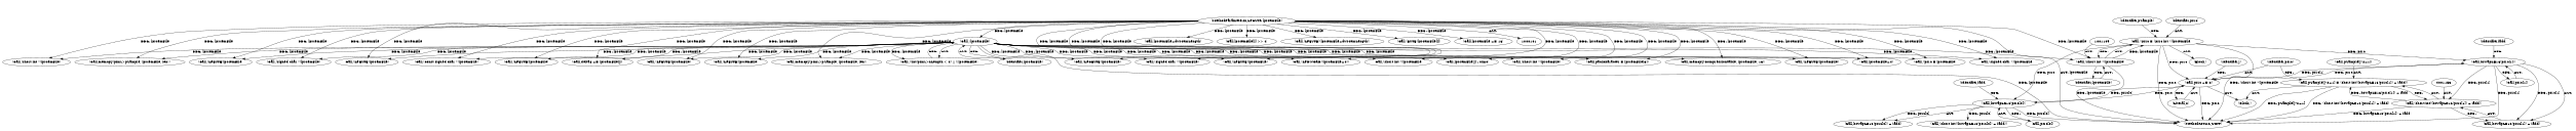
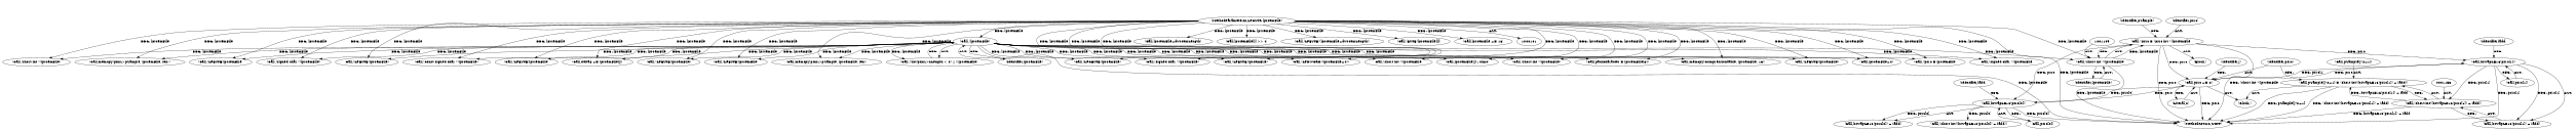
  digraph {
    n1 [label="(Call,pSample[j*2+1] = (short int)(bswapLE16(psrc[1]) + iadd))"]
    n2 [label="(Call,(short int)(bswapLE16(psrc[1]) + iadd))"]
    n3 [label="(MethodReturn,UINT)"]
    n4 [label="(Block,)"]
    n5 [label="(Call,bswapLE16(psrc[1]) + iadd)"]
    n6 [label="(Call,bswapLE16(psrc[1]))"]
    n7 [label="(Call,psrc += 2)"]
    n8 [label="(Call,psrc[1])"]
    n9 [label="(Call,bswapLE16(psrc[0]))"]
    n10 [label="(Literal,2)"]
    n11 [label="(Call,*psrc = (psrc int *)lpMemFile)"]
    n12 [label="(Call,(short int *)lpMemFile)"]
    n13 [label="(Block,)"]
    n14 [label="(Identifier,lpMemFile)"]
    n15 [label="(Call,(short int)(bswapLE16(psrc[0]) + iadd))"]
    n16 [label="(Call,psrc[0])"]
    n17 [label="(Call,bswapLE16(psrc[0]) + iadd)"]
    n18 [label="(Call,!lpMemFile)"]
    n19 [label="(Call,(LPBYTE)lpMemFile)"]
    n20 [label="(Call,(signed char *)lpMemFile)"]
    n21 [label="(Call,lpMemFile+4)"]
    n22 [label="(Call,(short int *)lpMemFile)"]
    n23 [label="(Call,(LPBYTE)lpMemFile)"]
    n24 [label="(Call,*psrc = lpMemFile)"]
    n25 [label="(Call,(LPCBYTE)lpMemFile)"]
    n26 [label="(Call,memcpy(pIns->pSample, lpMemFile, len))"]
    n27 [label="(Call,memcpy(CompressionTable, lpMemFile, 16))"]
    n28 [label="(Call,((int)pIns->nLength < 4) || (!lpMemFile))"]
    n29 [label="(Call,(LPBYTE)lpMemFile)"]
    n30 [label="(Call,(const signed char *)lpMemFile)"]
    n31 [label="(Call,(LPBYTE)lpMemFile)"]
    n32 [label="(Call,delta8 += lpMemFile[j])"]
    n33 [label="(Call,(short int *)lpMemFile)"]
    n34 [label="(Call,(signed char *)lpMemFile)"]
    n35 [label="(Call,lpMemFile[j] - 0x80)"]
    n36 [label="(Call,packcharacter = lpMemFile[8])"]
    n37 [label="(Call,(LPBYTE)lpMemFile)"]
    n38 [label="(Call,(signed char *)lpMemFile)"]
    n39 [label="(Call,(LPBYTE)lpMemFile)"]
    n40 [label="(Call,(LPDWORD)(lpMemFile+4))"]
    n41 [label="(Identifier,lpMemFile)"]
    n42 [label="(Call,memcpy(pIns->pSample, lpMemFile, len))"]
    n43 [label="(Call,(short int *)lpMemFile)"]
    n44 [label="(Call,(LPBYTE)lpMemFile)"]
    n45 [label="(MethodParameterIn,LPCSTR lpMemFile)"]
    n46 [label="(Call,lpMemFile+dwMemLength)"]
    n47 [label="(Call,lpMemFile[j] >> 4)"]
    n48 [label="(Call,(LPBYTE)(lpMemFile+dwMemLength))"]
    n49 [label="(Call,(BYTE)lpMemFile[j])"]
    n50 [label="(Call,lpMemFile += 16)"]
    1000101
    n52 [label="(Identifier,iadd)"]
    n53 [label="(Identifier,psrc)"]
    n54 [label="(Identifier,pSample)"]
    n55 [label="(Identifier,psrc)"]
    n56 [label="(Identifier,j)"]
    n57 [label="(Call,pSample[j*2+1])"]
    n58 [label="(Identifier,iadd)"]
    n59 [label=4001153]
    1001109
    n1 -> n2 [label="CFG: "]
    n1 -> n3 [label="DDG: pSample[j*2+1]"]
    n1 -> n3 [label="DDG: (short int)(bswapLE16(psrc[1]) + iadd)"]
    n1 -> n4 [label="AST: "]
    n2 -> n1 [label="AST: "]
    n2 -> n1 [label="DDG: bswapLE16(psrc[1]) + iadd"]
    n2 -> n3 [label="DDG: bswapLE16(psrc[1]) + iadd"]
    n2 -> n5 [label="CFG: "]
    n5 -> n2 [label="AST: "]
    n6 -> n2 [label="DDG: psrc[1]"]
    n6 -> n3 [label="DDG: psrc[1]"]
    n6 -> n5 [label="AST: "]
    n6 -> n5 [label="DDG: psrc[1]"]
    n6 -> n7 [label="DDG: psrc[1]"]
    n6 -> n8 [label="CFG: "]
    n7 -> n3 [label="DDG: psrc"]
    n7 -> n4 [label="AST: "]
    n7 -> n6 [label="DDG: psrc"]
    n7 -> n9 [label="DDG: psrc"]
    n7 -> n10 [label="CFG: "]
    n8 -> n6 [label="AST: "]
    n9 -> n3 [label="DDG: psrc[0]"]
    n9 -> n7 [label="DDG: psrc[0]"]
    n9 -> n15 [label="DDG: psrc[0]"]
    n9 -> n16 [label="CFG: "]
    n9 -> n17 [label="AST: "]
    n9 -> n17 [label="DDG: psrc[0]"]
    n10 -> n7 [label="AST: "]
    n11 -> n3 [label="DDG: (short int *)lpMemFile"]
    n11 -> n3 [label="DDG: psrc"]
    n11 -> n6 [label="DDG: psrc"]
    n11 -> n7 [label="DDG: psrc"]
    n11 -> n9 [label="DDG: psrc"]
    n11 -> n12 [label="CFG: "]
    n11 -> n13 [label="AST: "]
    n12 -> n3 [label="DDG: lpMemFile"]
    n12 -> n11 [label="AST: "]
    n12 -> n11 [label="DDG: lpMemFile"]
    n12 -> n14 [label="CFG: "]
    n14 -> n12 [label="AST: "]
    n16 -> n9 [label="AST: "]
    n18 -> n3 [label="DDG: lpMemFile"]
    n18 -> n12 [label="DDG: lpMemFile"]
    n18 -> n19 [label="DDG: lpMemFile"]
    n18 -> n20 [label="DDG: lpMemFile"]
    n18 -> n21 [label="DDG: lpMemFile"]
    n18 -> n22 [label="DDG: lpMemFile"]
    n18 -> n23 [label="DDG: lpMemFile"]
    n18 -> n24 [label="DDG: lpMemFile"]
    n18 -> n25 [label="DDG: lpMemFile"]
    n18 -> n26 [label="DDG: lpMemFile"]
    n18 -> n27 [label="DDG: lpMemFile"]
    n18 -> n28 [label="AST: "]
    n18 -> n28 [label="DDG: lpMemFile"]
    n18 -> n29 [label="DDG: lpMemFile"]
    n18 -> n30 [label="DDG: lpMemFile"]
    n18 -> n31 [label="DDG: lpMemFile"]
    n18 -> n32 [label="DDG: lpMemFile"]
    n18 -> n33 [label="DDG: lpMemFile"]
    n18 -> n34 [label="DDG: lpMemFile"]
    n18 -> n35 [label="DDG: lpMemFile"]
    n18 -> n36 [label="DDG: lpMemFile"]
    n18 -> n37 [label="DDG: lpMemFile"]
    n18 -> n38 [label="DDG: lpMemFile"]
    n18 -> n39 [label="DDG: lpMemFile"]
    n18 -> n40 [label="DDG: lpMemFile"]
    n18 -> n41 [label="CFG: "]
    n18 -> n42 [label="DDG: lpMemFile"]
    n18 -> n43 [label="DDG: lpMemFile"]
    n18 -> n44 [label="DDG: lpMemFile"]
    n28 -> n18 [label="CFG: "]
    n41 -> n18 [label="AST: "]
-   n45 -> n3 [label="AST: lpMemFile"]
+   n45 -> n3 [label="DDG: lpMemFile"]
    n45 -> n12 [label="DDG: lpMemFile"]
    n45 -> n18 [label="DDG: lpMemFile"]
    n45 -> n19 [label="DDG: lpMemFile"]
    n45 -> n20 [label="DDG: lpMemFile"]
    n45 -> n21 [label="DDG: lpMemFile"]
    n45 -> n22 [label="DDG: lpMemFile"]
    n45 -> n23 [label="DDG: lpMemFile"]
    n45 -> n24 [label="DDG: lpMemFile"]
    n45 -> n25 [label="DDG: lpMemFile"]
    n45 -> n26 [label="DDG: lpMemFile"]
    n45 -> n27 [label="DDG: lpMemFile"]
    n45 -> n29 [label="DDG: lpMemFile"]
    n45 -> n30 [label="DDG: lpMemFile"]
    n45 -> n31 [label="DDG: lpMemFile"]
    n45 -> n32 [label="DDG: lpMemFile"]
    n45 -> n33 [label="DDG: lpMemFile"]
    n45 -> n34 [label="DDG: lpMemFile"]
    n45 -> n35 [label="DDG: lpMemFile"]
    n45 -> n36 [label="DDG: lpMemFile"]
    n45 -> n37 [label="DDG: lpMemFile"]
    n45 -> n38 [label="DDG: lpMemFile"]
    n45 -> n39 [label="DDG: lpMemFile"]
    n45 -> n40 [label="DDG: lpMemFile"]
    n45 -> n42 [label="DDG: lpMemFile"]
    n45 -> n43 [label="DDG: lpMemFile"]
    n45 -> n44 [label="DDG: lpMemFile"]
    n45 -> n46 [label="DDG: lpMemFile"]
    n45 -> n47 [label="DDG: lpMemFile"]
    n45 -> n48 [label="DDG: lpMemFile"]
    n45 -> n49 [label="DDG: lpMemFile"]
    n45 -> n50 [label="DDG: lpMemFile"]
    n45 -> 1000101 [label="AST: "]
    n52 -> n6 [label="CFG: "]
    n53 -> n11 [label="AST: "]
    n54 -> n11 [label="CFG: "]
    n55 -> n1 [label="CFG: "]
    n55 -> n7 [label="AST: "]
    n56 -> n7 [label="CFG: "]
    n57 -> n1 [label="AST: "]
    n58 -> n9 [label="CFG: "]
    n59 -> n2 [label="AST: "]
    1001109 -> n12 [label="AST: "]
  }
